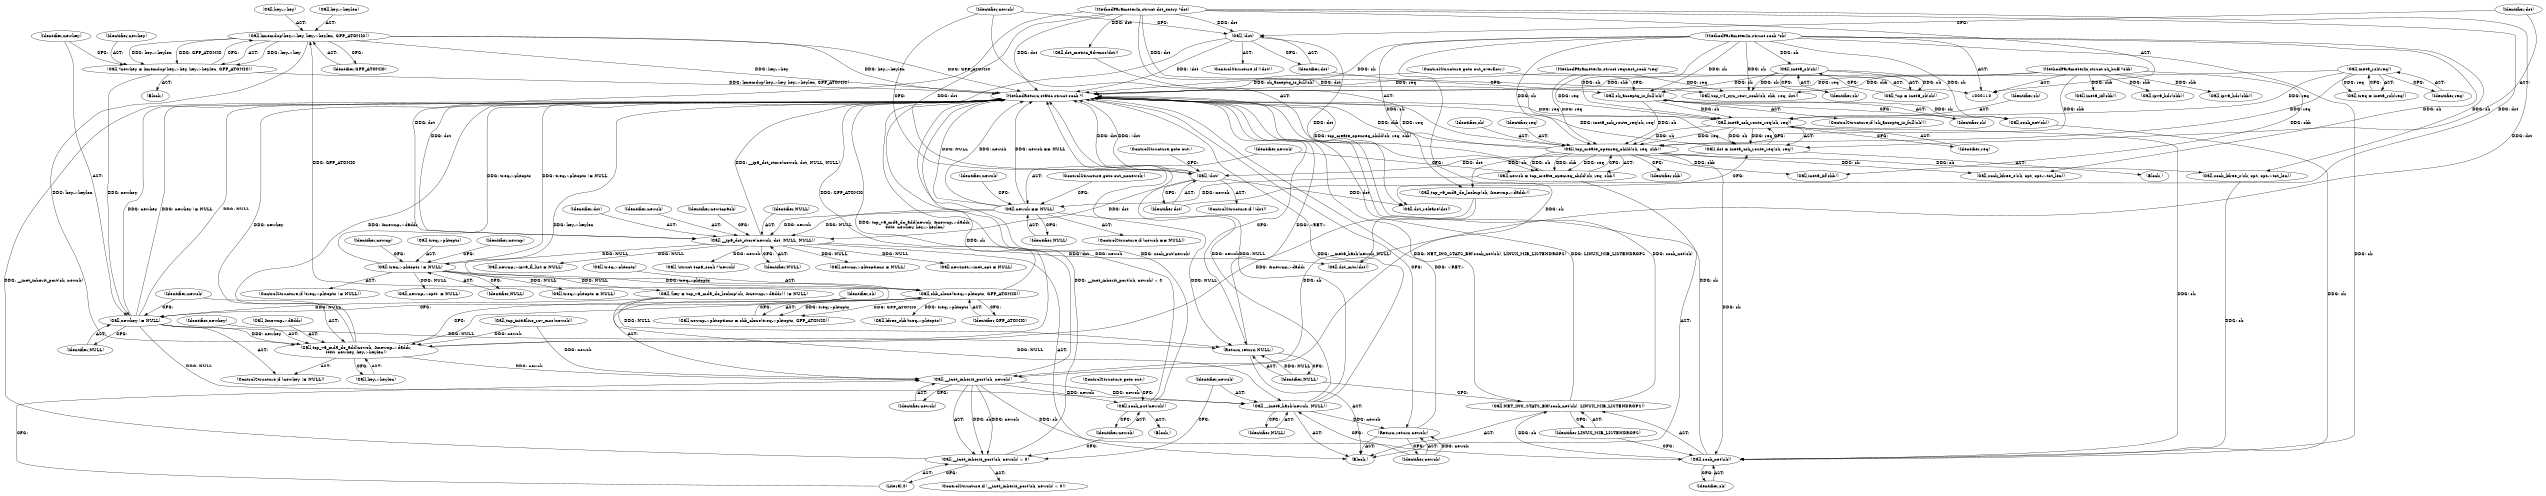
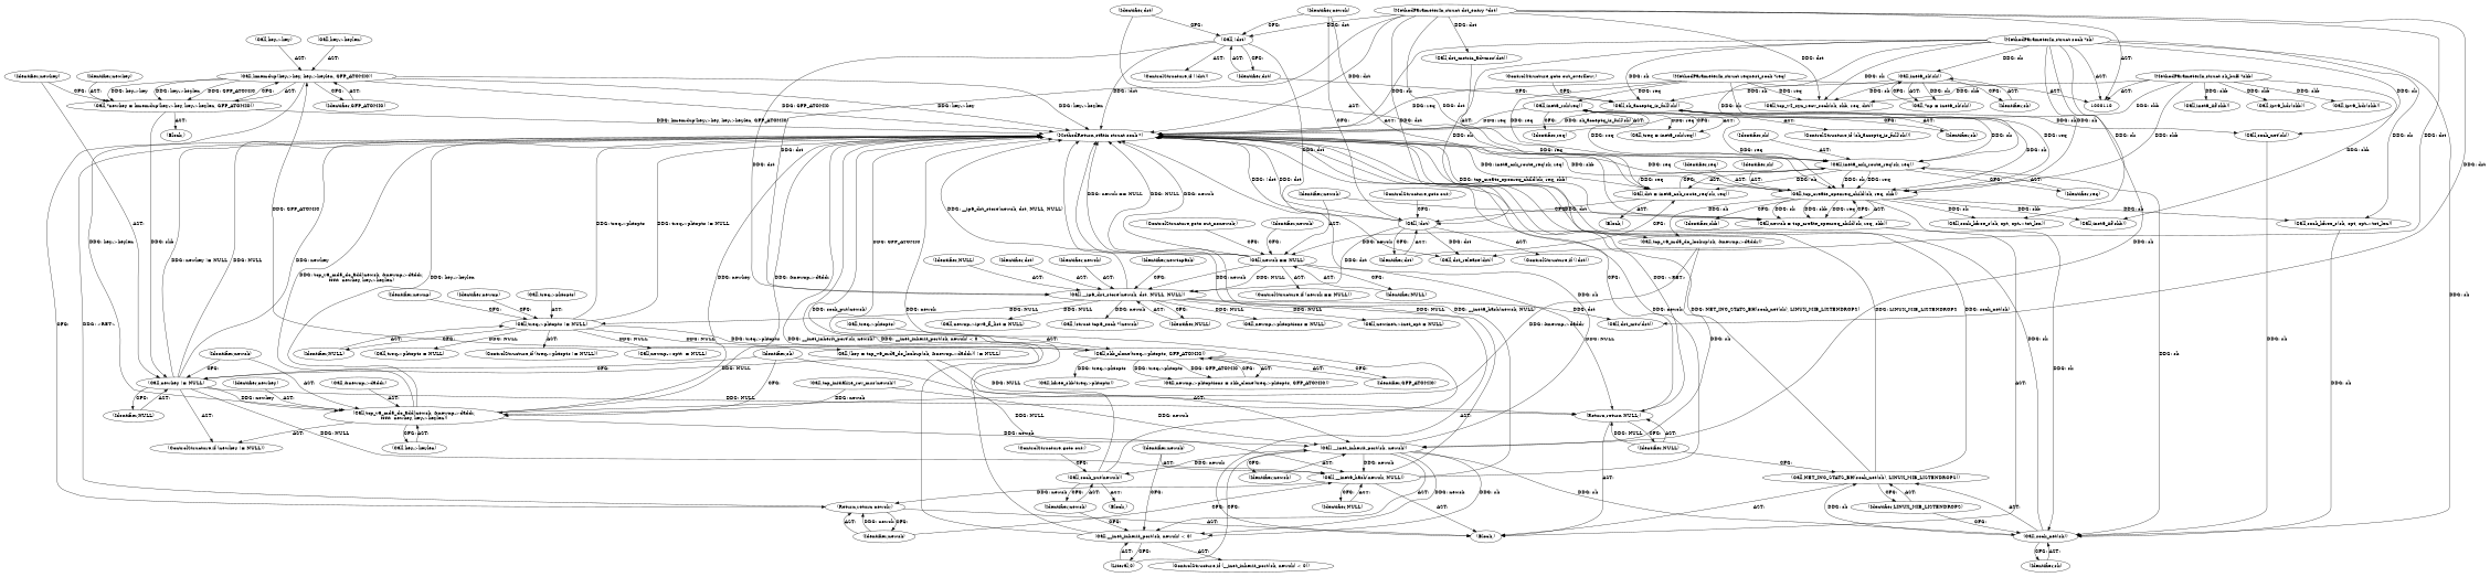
  digraph {
    n1 [label="(Call,kmemdup(key->key, key->keylen, GFP_ATOMIC))"]
    n2 [label="(Call,*newkey = kmemdup(key->key, key->keylen, GFP_ATOMIC))"]
    n3 [label="(Call,tcp_v6_md5_do_add(newsk, &newnp->daddr,\n\t\t\t\t\t  newkey, key->keylen))"]
    n4 [label="(MethodReturn,static struct sock *)"]
    n5 [label="(Identifier,GFP_ATOMIC)"]
    n6 [label="(Call,newkey != NULL)"]
    n7 [label="(Block,)"]
    n8 [label="(Call,__inet_inherit_port(sk, newsk))"]
    n9 [label="(ControlStructure,if (newkey != NULL))"]
    n10 [label="(Call,key->keylen)"]
    n11 [label="(Return,return NULL;)"]
    n12 [label="(Call,inet6_csk_route_req(sk, req))"]
    n13 [label="(Return,return newsk;)"]
    n14 [label="(Call,skb_clone(treq->pktopts, GFP_ATOMIC))"]
    n15 [label="(Call,newnp->pktoptions = skb_clone(treq->pktopts, GFP_ATOMIC))"]
    n16 [label="(Call,kfree_skb(treq->pktopts))"]
    n17 [label="(Identifier,GFP_ATOMIC)"]
    n18 [label="(Call,treq->pktopts != NULL)"]
    n19 [label="(Identifier,NULL)"]
    n20 [label="(Call,treq->pktopts = NULL)"]
    n21 [label="(Call,(key = tcp_v6_md5_do_lookup(sk, &newnp->daddr)) != NULL)"]
    n22 [label="(ControlStructure,if (treq->pktopts != NULL))"]
    n23 [label="(Call,newnp->opt\t  = NULL)"]
    n24 [label="(Call,__inet6_hash(newsk, NULL))"]
    n25 [label="(Call,__ip6_dst_store(newsk, dst, NULL, NULL))"]
    n26 [label="(Call,newinet->inet_opt = NULL)"]
    n27 [label="(Call,newnp->ipv6_fl_list = NULL)"]
    n28 [label="(Call,(struct tcp6_sock *)newsk)"]
    n29 [label="(Call,dst_mtu(dst))"]
    n30 [label="(Block,)"]
    n31 [label="(Identifier,NULL)"]
    n32 [label="(Call,newnp->pktoptions = NULL)"]
    n33 [label="(Call,newsk == NULL)"]
    n34 [label="(ControlStructure,if (newsk == NULL))"]
    n35 [label="(Identifier,NULL)"]
    n36 [label="(Identifier,NULL)"]
    n37 [label="(Call,newsk = tcp_create_openreq_child(sk, req, skb))"]
    n38 [label="(Call,tcp_create_openreq_child(sk, req, skb))"]
    n39 [label="(Call,sock_net(sk))"]
    n40 [label="(Call,sock_kfree_s(sk, opt, opt->tot_len))"]
    n41 [label="(Call,sock_kfree_s(sk, opt, opt->tot_len))"]
    n42 [label="(Identifier,skb)"]
    n43 [label="(Call,tcp_v6_md5_do_lookup(sk, &newnp->daddr))"]
    n44 [label="(Call,inet6_iif(skb))"]
    n45 [label="(Call,NET_INC_STATS_BH(sock_net(sk), LINUX_MIB_LISTENDROPS))"]
    n46 [label="(Identifier,sk)"]
    n47 [label="(Call,sk_acceptq_is_full(sk))"]
    n48 [label="(Call,sock_net(sk))"]
    n49 [label="(ControlStructure,if (sk_acceptq_is_full(sk)))"]
    n50 [label="(Identifier,sk)"]
    n51 [label="(Call,dst = inet6_csk_route_req(sk, req))"]
    n52 [label="(Identifier,req)"]
    n53 [label="(Call,inet6_sk(sk))"]
    n54 [label="(Call,*np = inet6_sk(sk))"]
    n55 [label="(Identifier,sk)"]
    n56 [label="(Call,tcp_v4_syn_recv_sock(sk, skb, req, dst))"]
    n57 [label="(MethodParameterIn,struct sock *sk)"]
    1000110
    n59 [label="(Call,__inet_inherit_port(sk, newsk) < 0)"]
    n60 [label="(Call,sock_put(newsk))"]
    n61 [label="(Identifier,newsk)"]
    n62 [label="(Call,!dst)"]
    n63 [label="(Block,)"]
    n64 [label="(Call,inet6_rsk(req))"]
    n65 [label="(Call,treq = inet6_rsk(req))"]
    n66 [label="(Identifier,req)"]
    n67 [label="(MethodParameterIn,struct request_sock *req)"]
    n68 [label="(MethodParameterIn,struct sk_buff *skb)"]
    n69 [label="(Call,inet6_iif(skb))"]
    n70 [label="(Call,ipv6_hdr(skb))"]
    n71 [label="(Call,ipv6_hdr(skb))"]
    n72 [label="(ControlStructure,if (!dst))"]
    n73 [label="(Identifier,dst)"]
    n74 [label="(Call,dst_release(dst))"]
    n75 [label="(MethodParameterIn,struct dst_entry *dst)"]
    n76 [label="(Call,!dst)"]
    n77 [label="(Call,dst_metric_advmss(dst))"]
    n78 [label="(ControlStructure,if (!dst))"]
    n79 [label="(Identifier,dst)"]
    n80 [label="(Identifier,NULL)"]
    n81 [label="(Identifier,NULL)"]
    n82 [label="(Literal,0)"]
    n83 [label="(ControlStructure,if (__inet_inherit_port(sk, newsk) < 0))"]
    n84 [label="(Identifier,newsk)"]
    n85 [label="(Block,)"]
    n86 [label="(Identifier,newsk)"]
    n87 [label="(Identifier,LINUX_MIB_LISTENDROPS)"]
    n88 [label="(Identifier,sk)"]
    n89 [label="(Identifier,dst)"]
    n90 [label="(Identifier,newsk)"]
    n91 [label="(Identifier,sk)"]
    n92 [label="(Call,treq->pktopts)"]
    n93 [label="(Identifier,sk)"]
    n94 [label="(Identifier,newsk)"]
    n95 [label="(Identifier,newsk)"]
    n96 [label="(Identifier,newkey)"]
    n97 [label="(ControlStructure,goto out_overflow;)"]
    n98 [label="(Identifier,newkey)"]
    n99 [label="(Identifier,req)"]
    n100 [label="(Call,treq->pktopts)"]
    n101 [label="(Identifier,newsk)"]
    n102 [label="(Call,&newnp->daddr)"]
    n103 [label="(ControlStructure,goto out;)"]
    n104 [label="(Identifier,newkey)"]
    n105 [label="(ControlStructure,goto out_nonewsk;)"]
    n106 [label="(Call,tcp_initialize_rcv_mss(newsk))"]
    n107 [label="(Identifier,newsk)"]
    n108 [label="(Identifier,dst)"]
    n109 [label="(Identifier,newtcp6sk)"]
    n110 [label="(Identifier,newsk)"]
    n111 [label="(Call,key->keylen)"]
    n112 [label="(Identifier,newnp)"]
    n113 [label="(Identifier,NULL)"]
    n114 [label="(ControlStructure,goto out;)"]
    n115 [label="(Call,key->key)"]
    n116 [label="(Identifier,newnp)"]
    n1 -> n2 [label="AST: "]
    n1 -> n2 [label="DDG: key->key"]
    n1 -> n2 [label="DDG: key->keylen"]
    n1 -> n2 [label="DDG: GFP_ATOMIC"]
    n1 -> n3 [label="DDG: key->keylen"]
    n1 -> n4 [label="DDG: key->keylen"]
    n1 -> n4 [label="DDG: GFP_ATOMIC"]
    n1 -> n4 [label="DDG: key->key"]
    n1 -> n5 [label="CFG: "]
    n2 -> n1 [label="CFG: "]
    n2 -> n4 [label="DDG: kmemdup(key->key, key->keylen, GFP_ATOMIC)"]
-   n2 -> n6 [label="DDG: newkey"]
+   n2 -> n6 [label="DDG: skb"]
    n2 -> n7 [label="AST: "]
    n3 -> n4 [label="DDG: tcp_v6_md5_do_add(newsk, &newnp->daddr,\n\t\t\t\t\t  newkey, key->keylen)"]
    n3 -> n4 [label="DDG: key->keylen"]
    n3 -> n4 [label="DDG: newkey"]
    n3 -> n4 [label="DDG: &newnp->daddr"]
    n3 -> n8 [label="DDG: newsk"]
    n3 -> n9 [label="AST: "]
    n3 -> n10 [label="CFG: "]
    n4 -> n11 [label="CFG: "]
    n4 -> n12 [label="DDG: req"]
    n4 -> n13 [label="CFG: "]
    n5 -> n1 [label="AST: "]
    n6 -> n3 [label="DDG: newkey"]
    n6 -> n4 [label="DDG: newkey"]
    n6 -> n4 [label="DDG: newkey != NULL"]
    n6 -> n4 [label="DDG: NULL"]
    n6 -> n9 [label="AST: "]
    n6 -> n11 [label="DDG: NULL"]
    n6 -> n24 [label="DDG: NULL"]
    n6 -> n80 [label="CFG: "]
    n8 -> n4 [label="DDG: sk"]
    n8 -> n24 [label="DDG: newsk"]
    n8 -> n39 [label="DDG: sk"]
    n8 -> n59 [label="AST: "]
    n8 -> n59 [label="DDG: sk"]
    n8 -> n59 [label="DDG: newsk"]
    n8 -> n60 [label="DDG: newsk"]
    n8 -> n61 [label="CFG: "]
    n10 -> n3 [label="AST: "]
    n11 -> n4 [label="DDG: <RET>"]
    n11 -> n30 [label="AST: "]
    n11 -> n36 [label="CFG: "]
    n12 -> n38 [label="DDG: sk"]
    n12 -> n38 [label="DDG: req"]
    n12 -> n39 [label="DDG: sk"]
    n12 -> n51 [label="AST: "]
    n12 -> n51 [label="DDG: sk"]
    n12 -> n51 [label="DDG: req"]
    n12 -> n52 [label="CFG: "]
    n13 -> n4 [label="DDG: <RET>"]
    n13 -> n30 [label="AST: "]
    n13 -> n86 [label="CFG: "]
    n14 -> n1 [label="DDG: GFP_ATOMIC"]
    n14 -> n4 [label="DDG: GFP_ATOMIC"]
    n14 -> n15 [label="AST: "]
    n14 -> n15 [label="DDG: treq->pktopts"]
    n14 -> n15 [label="DDG: GFP_ATOMIC"]
    n14 -> n16 [label="DDG: treq->pktopts"]
    n14 -> n17 [label="CFG: "]
    n15 -> n14 [label="CFG: "]
    n17 -> n14 [label="AST: "]
    n18 -> n4 [label="DDG: treq->pktopts"]
    n18 -> n4 [label="DDG: treq->pktopts != NULL"]
    n18 -> n14 [label="DDG: treq->pktopts"]
    n18 -> n19 [label="CFG: "]
    n18 -> n20 [label="DDG: NULL"]
    n18 -> n21 [label="DDG: NULL"]
    n18 -> n22 [label="AST: "]
    n18 -> n23 [label="DDG: NULL"]
    n19 -> n18 [label="AST: "]
    n21 -> n6 [label="DDG: NULL"]
    n21 -> n11 [label="DDG: NULL"]
    n21 -> n24 [label="DDG: NULL"]
    n24 -> n4 [label="DDG: newsk"]
    n24 -> n4 [label="DDG: NULL"]
    n24 -> n4 [label="DDG: __inet6_hash(newsk, NULL)"]
    n24 -> n13 [label="DDG: newsk"]
    n24 -> n30 [label="AST: "]
    n24 -> n81 [label="CFG: "]
    n25 -> n4 [label="DDG: __ip6_dst_store(newsk, dst, NULL, NULL)"]
    n25 -> n18 [label="DDG: NULL"]
    n25 -> n26 [label="DDG: NULL"]
    n25 -> n27 [label="DDG: NULL"]
    n25 -> n28 [label="DDG: newsk"]
    n25 -> n29 [label="DDG: dst"]
    n25 -> n30 [label="AST: "]
    n25 -> n31 [label="CFG: "]
    n25 -> n32 [label="DDG: NULL"]
    n31 -> n25 [label="AST: "]
    n33 -> n4 [label="DDG: NULL"]
    n33 -> n4 [label="DDG: newsk"]
    n33 -> n4 [label="DDG: newsk == NULL"]
    n33 -> n11 [label="DDG: NULL"]
    n33 -> n25 [label="DDG: newsk"]
    n33 -> n25 [label="DDG: NULL"]
    n33 -> n34 [label="AST: "]
    n33 -> n35 [label="CFG: "]
    n35 -> n33 [label="AST: "]
    n36 -> n11 [label="AST: "]
    n36 -> n11 [label="DDG: NULL"]
    n36 -> n45 [label="CFG: "]
    n37 -> n4 [label="DDG: tcp_create_openreq_child(sk, req, skb)"]
    n37 -> n30 [label="AST: "]
    n37 -> n33 [label="DDG: newsk"]
    n37 -> n38 [label="CFG: "]
    n38 -> n4 [label="DDG: req"]
    n38 -> n4 [label="DDG: skb"]
    n38 -> n37 [label="AST: "]
    n38 -> n37 [label="DDG: sk"]
    n38 -> n37 [label="DDG: req"]
    n38 -> n37 [label="DDG: skb"]
    n38 -> n39 [label="DDG: sk"]
    n38 -> n40 [label="DDG: sk"]
    n38 -> n41 [label="DDG: sk"]
    n38 -> n42 [label="CFG: "]
    n38 -> n43 [label="DDG: sk"]
    n38 -> n44 [label="DDG: skb"]
    n39 -> n4 [label="DDG: sk"]
    n39 -> n45 [label="AST: "]
    n39 -> n45 [label="DDG: sk"]
    n39 -> n46 [label="CFG: "]
    n41 -> n39 [label="DDG: sk"]
    n43 -> n3 [label="DDG: &newnp->daddr"]
    n43 -> n8 [label="DDG: sk"]
    n45 -> n4 [label="DDG: sock_net(sk)"]
    n45 -> n4 [label="DDG: NET_INC_STATS_BH(sock_net(sk), LINUX_MIB_LISTENDROPS)"]
    n45 -> n4 [label="DDG: LINUX_MIB_LISTENDROPS"]
    n45 -> n30 [label="AST: "]
    n45 -> n87 [label="CFG: "]
    n46 -> n39 [label="AST: "]
-   n97 -> n4 [label="DDG: sk_acceptq_is_full(sk)"]
+   n47 -> n4 [label="DDG: sk_acceptq_is_full(sk)"]
    n47 -> n12 [label="DDG: sk"]
    n47 -> n38 [label="DDG: sk"]
    n47 -> n48 [label="DDG: sk"]
    n47 -> n49 [label="AST: "]
    n47 -> n50 [label="CFG: "]
    n48 -> n39 [label="DDG: sk"]
    n50 -> n47 [label="AST: "]
    n51 -> n4 [label="DDG: inet6_csk_route_req(sk, req)"]
    n51 -> n12 [label="CFG: "]
    n51 -> n62 [label="DDG: dst"]
    n51 -> n63 [label="AST: "]
    n52 -> n12 [label="AST: "]
    n53 -> n47 [label="DDG: sk"]
    n53 -> n54 [label="AST: "]
    n53 -> n54 [label="DDG: sk"]
    n53 -> n55 [label="CFG: "]
    n53 -> n56 [label="DDG: sk"]
    n54 -> n53 [label="CFG: "]
    n55 -> n53 [label="AST: "]
    n57 -> n4 [label="DDG: sk"]
    n57 -> n8 [label="DDG: sk"]
    n57 -> n12 [label="DDG: sk"]
    n57 -> n38 [label="DDG: sk"]
    n57 -> n39 [label="DDG: sk"]
    n57 -> n40 [label="DDG: sk"]
    n57 -> n41 [label="DDG: sk"]
    n57 -> n43 [label="DDG: sk"]
    n57 -> n47 [label="DDG: sk"]
    n57 -> n48 [label="DDG: sk"]
    n57 -> n53 [label="DDG: sk"]
    n57 -> n56 [label="DDG: sk"]
    n57 -> 1000110 [label="AST: "]
    n59 -> n4 [label="DDG: __inet_inherit_port(sk, newsk)"]
    n59 -> n4 [label="DDG: __inet_inherit_port(sk, newsk) < 0"]
    n59 -> n82 [label="CFG: "]
    n59 -> n83 [label="AST: "]
    n60 -> n4 [label="DDG: newsk"]
    n60 -> n4 [label="DDG: sock_put(newsk)"]
    n60 -> n84 [label="CFG: "]
    n60 -> n85 [label="AST: "]
    n61 -> n8 [label="AST: "]
    n62 -> n4 [label="DDG: dst"]
    n62 -> n4 [label="DDG: !dst"]
    n62 -> n25 [label="DDG: dst"]
    n62 -> n72 [label="AST: "]
    n62 -> n73 [label="CFG: "]
    n62 -> n74 [label="DDG: dst"]
    n64 -> n4 [label="DDG: req"]
    n64 -> n12 [label="DDG: req"]
    n64 -> n38 [label="DDG: req"]
    n64 -> n65 [label="AST: "]
    n64 -> n65 [label="DDG: req"]
    n64 -> n66 [label="CFG: "]
    n65 -> n64 [label="CFG: "]
    n66 -> n64 [label="AST: "]
    n67 -> n4 [label="DDG: req"]
    n67 -> n12 [label="DDG: req"]
    n67 -> n38 [label="DDG: req"]
    n67 -> n56 [label="DDG: req"]
    n67 -> 1000110 [label="AST: "]
+   n67 -> n64 [label="DDG: req"]
    n68 -> n4 [label="DDG: skb"]
    n68 -> n38 [label="DDG: skb"]
    n68 -> n44 [label="DDG: skb"]
    n68 -> n56 [label="DDG: skb"]
    n68 -> 1000110 [label="AST: "]
    n68 -> n69 [label="DDG: skb"]
    n68 -> n70 [label="DDG: skb"]
    n68 -> n71 [label="DDG: skb"]
    n73 -> n51 [label="CFG: "]
    n73 -> n62 [label="AST: "]
    n75 -> n4 [label="DDG: dst"]
    n75 -> n25 [label="DDG: dst"]
    n75 -> n29 [label="DDG: dst"]
    n75 -> n51 [label="DDG: dst"]
    n75 -> n56 [label="DDG: dst"]
    n75 -> 1000110 [label="AST: "]
    n75 -> n62 [label="DDG: dst"]
    n75 -> n74 [label="DDG: dst"]
    n75 -> n76 [label="DDG: dst"]
    n75 -> n77 [label="DDG: dst"]
    n76 -> n4 [label="DDG: !dst"]
    n76 -> n25 [label="DDG: dst"]
    n76 -> n74 [label="DDG: dst"]
    n76 -> n78 [label="AST: "]
    n76 -> n79 [label="CFG: "]
    n77 -> n38 [label="AST: "]
    n79 -> n47 [label="CFG: "]
    n79 -> n76 [label="AST: "]
    n80 -> n6 [label="AST: "]
    n81 -> n24 [label="AST: "]
    n82 -> n8 [label="CFG: "]
    n82 -> n59 [label="AST: "]
    n84 -> n59 [label="CFG: "]
    n84 -> n60 [label="AST: "]
    n86 -> n13 [label="AST: "]
    n86 -> n13 [label="DDG: newsk"]
    n86 -> n24 [label="CFG: "]
    n87 -> n39 [label="CFG: "]
    n87 -> n45 [label="AST: "]
    n88 -> n12 [label="AST: "]
    n89 -> n25 [label="AST: "]
    n90 -> n24 [label="AST: "]
    n90 -> n59 [label="CFG: "]
    n91 -> n38 [label="AST: "]
    n92 -> n18 [label="AST: "]
    n93 -> n3 [label="CFG: "]
    n93 -> n6 [label="CFG: "]
    n93 -> n8 [label="AST: "]
    n94 -> n3 [label="AST: "]
    n94 -> n6 [label="CFG: "]
    n95 -> n25 [label="AST: "]
    n96 -> n2 [label="CFG: "]
    n96 -> n6 [label="AST: "]
    n97 -> n47 [label="CFG: "]
    n98 -> n3 [label="AST: "]
    n99 -> n38 [label="AST: "]
    n100 -> n14 [label="AST: "]
    n101 -> n33 [label="AST: "]
    n101 -> n37 [label="CFG: "]
    n102 -> n3 [label="AST: "]
    n103 -> n62 [label="CFG: "]
    n104 -> n2 [label="AST: "]
    n105 -> n33 [label="CFG: "]
    n106 -> n3 [label="DDG: newsk"]
    n106 -> n8 [label="DDG: newsk"]
    n107 -> n33 [label="CFG: "]
    n108 -> n51 [label="AST: "]
    n108 -> n76 [label="CFG: "]
    n109 -> n25 [label="CFG: "]
    n110 -> n37 [label="AST: "]
    n110 -> n62 [label="CFG: "]
    n110 -> n76 [label="CFG: "]
    n111 -> n1 [label="AST: "]
    n112 -> n18 [label="CFG: "]
    n113 -> n25 [label="AST: "]
    n114 -> n60 [label="CFG: "]
    n115 -> n1 [label="AST: "]
    n116 -> n18 [label="CFG: "]
  }
